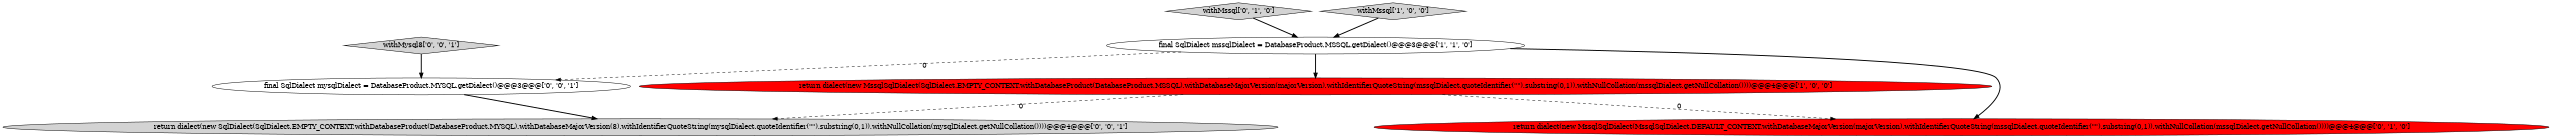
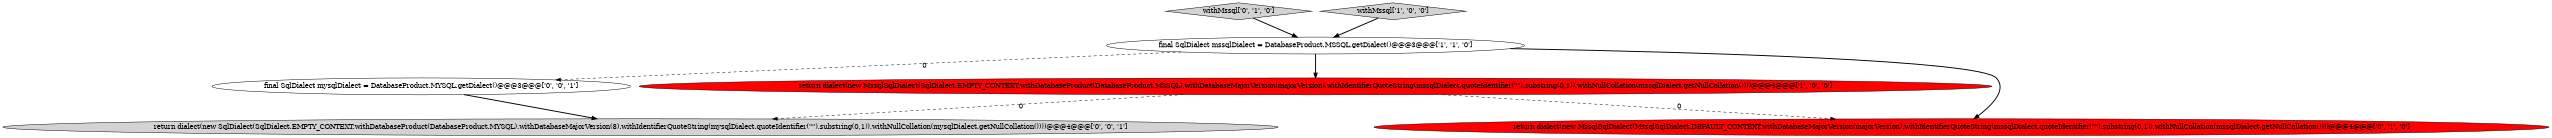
  digraph {
    fontname="DejaVu Serif"
    node [fillcolor=lightgray fontname="DejaVu Serif" shape=ellipse style=filled]
    edge [fontname="DejaVu Serif" style=bold]
    n1 [fillcolor=white label="final SqlDialect mssqlDialect = DatabaseProduct.MSSQL.getDialect()@@@3@@@['1', '1', '0']"]
    n2 [fillcolor=white label="final SqlDialect mysqlDialect = DatabaseProduct.MYSQL.getDialect()@@@3@@@['0', '0', '1']"]
    n3 [fillcolor=red label="return dialect(new MssqlSqlDialect(SqlDialect.EMPTY_CONTEXT.withDatabaseProduct(DatabaseProduct.MSSQL).withDatabaseMajorVersion(majorVersion).withIdentifierQuoteString(mssqlDialect.quoteIdentifier(\"\").substring(0,1)).withNullCollation(mssqlDialect.getNullCollation())))@@@4@@@['1', '0', '0']"]
    n4 [fillcolor=red label="return dialect(new MssqlSqlDialect(MssqlSqlDialect.DEFAULT_CONTEXT.withDatabaseMajorVersion(majorVersion).withIdentifierQuoteString(mssqlDialect.quoteIdentifier(\"\").substring(0,1)).withNullCollation(mssqlDialect.getNullCollation())))@@@4@@@['0', '1', '0']"]
    n5 [label="return dialect(new SqlDialect(SqlDialect.EMPTY_CONTEXT.withDatabaseProduct(DatabaseProduct.MYSQL).withDatabaseMajorVersion(8).withIdentifierQuoteString(mysqlDialect.quoteIdentifier(\"\").substring(0,1)).withNullCollation(mysqlDialect.getNullCollation())))@@@4@@@['0', '0', '1']"]
-   n6 [label="withMysql8['0', '0', '1']" shape=diamond]
    n7 [label="withMssql['0', '1', '0']" shape=diamond]
    n8 [label="withMssql['1', '0', '0']" shape=diamond]
    n1 -> n2 [label=0 style=dashed]
    n1 -> n3
    n1 -> n4
    n2 -> n5
    n3 -> n4 [label=0 style=dashed]
    n3 -> n5 [label=0 style=dashed]
-   n6 -> n2
    n7 -> n1
    n8 -> n1
  }
